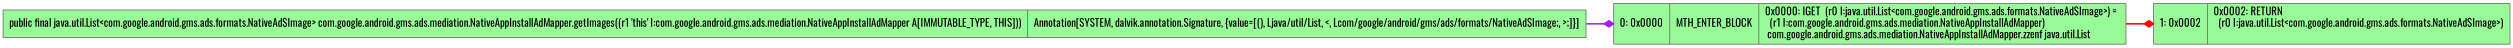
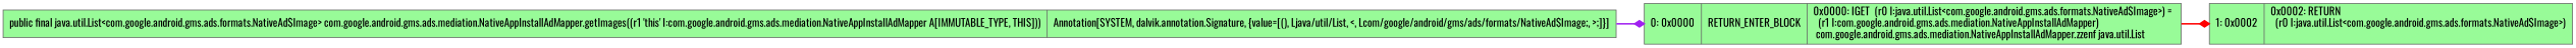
  digraph {
    rankdir=LR
    fontname=Oswald
    node [shape=record style=filled fillcolor=palegreen color=gray40 fontname=Oswald]
    edge [style=bold arrowhead=diamond fontname=Oswald]
-   n1 [label="{0\:\ 0x0000|MTH_ENTER_BLOCK\l|0x0000: IGET  (r0 I:java.util.List\<com.google.android.gms.ads.formats.NativeAd$Image\>) = \l  (r1 I:com.google.android.gms.ads.mediation.NativeAppInstallAdMapper)\l com.google.android.gms.ads.mediation.NativeAppInstallAdMapper.zzenf java.util.List \l}"]
+   n1 [label="{0\:\ 0x0000|RETURN_ENTER_BLOCK\l|0x0000: IGET  (r0 I:java.util.List\<com.google.android.gms.ads.formats.NativeAd$Image\>) = \l  (r1 I:com.google.android.gms.ads.mediation.NativeAppInstallAdMapper)\l com.google.android.gms.ads.mediation.NativeAppInstallAdMapper.zzenf java.util.List \l}"]
    n2 [label="{1\:\ 0x0002|0x0002: RETURN  \l  (r0 I:java.util.List\<com.google.android.gms.ads.formats.NativeAd$Image\>)\l \l}"]
    n3 [label="{public final java.util.List\<com.google.android.gms.ads.formats.NativeAd$Image\> com.google.android.gms.ads.mediation.NativeAppInstallAdMapper.getImages((r1 'this' I:com.google.android.gms.ads.mediation.NativeAppInstallAdMapper A[IMMUTABLE_TYPE, THIS]))  | Annotation[SYSTEM, dalvik.annotation.Signature, \{value=[(), Ljava\/util\/List, \<, Lcom\/google\/android\/gms\/ads\/formats\/NativeAd$Image;, \>;]\}]\l}"]
    n1 -> n2 [color=red]
    n3 -> n1 [color=purple]
  }
